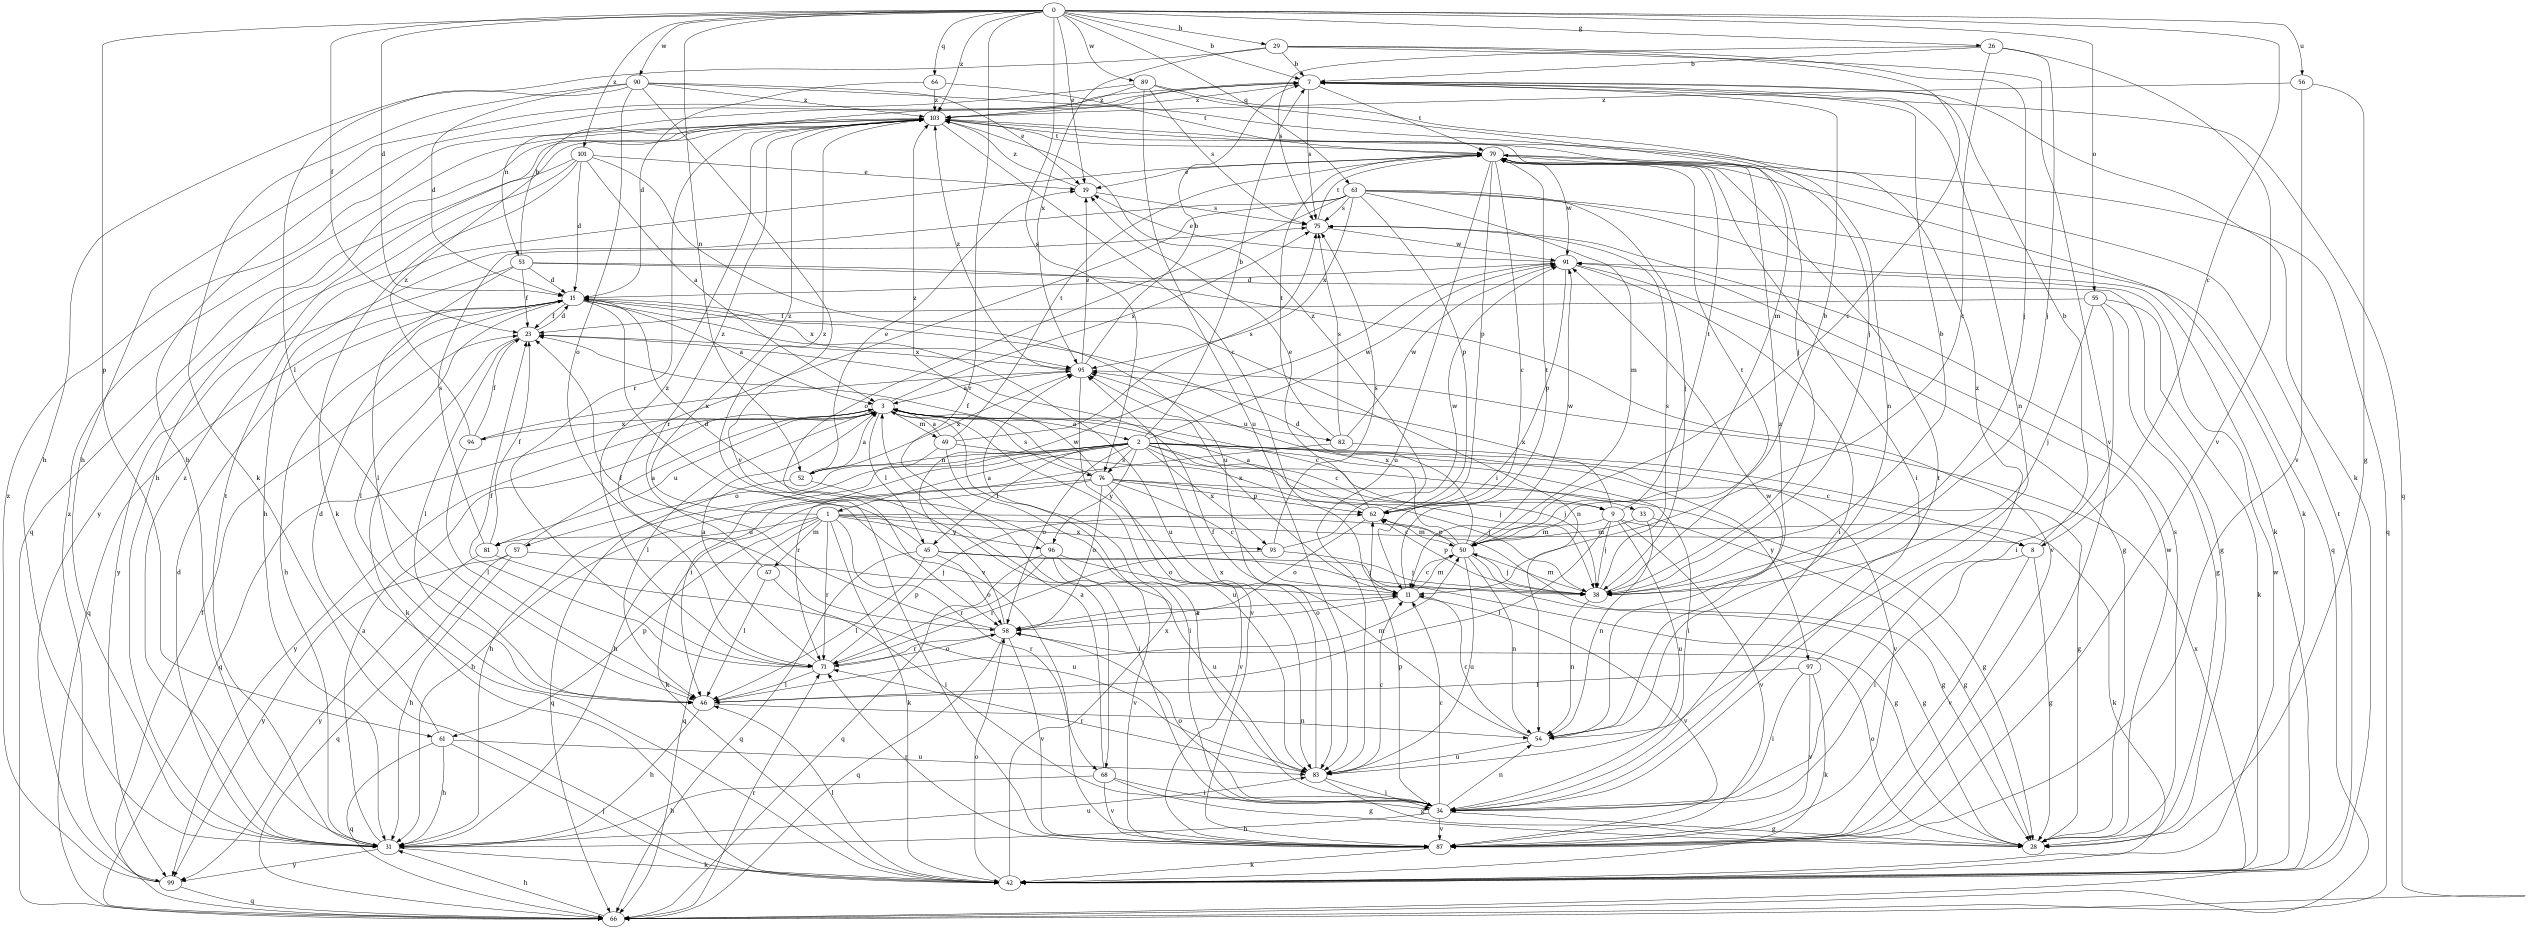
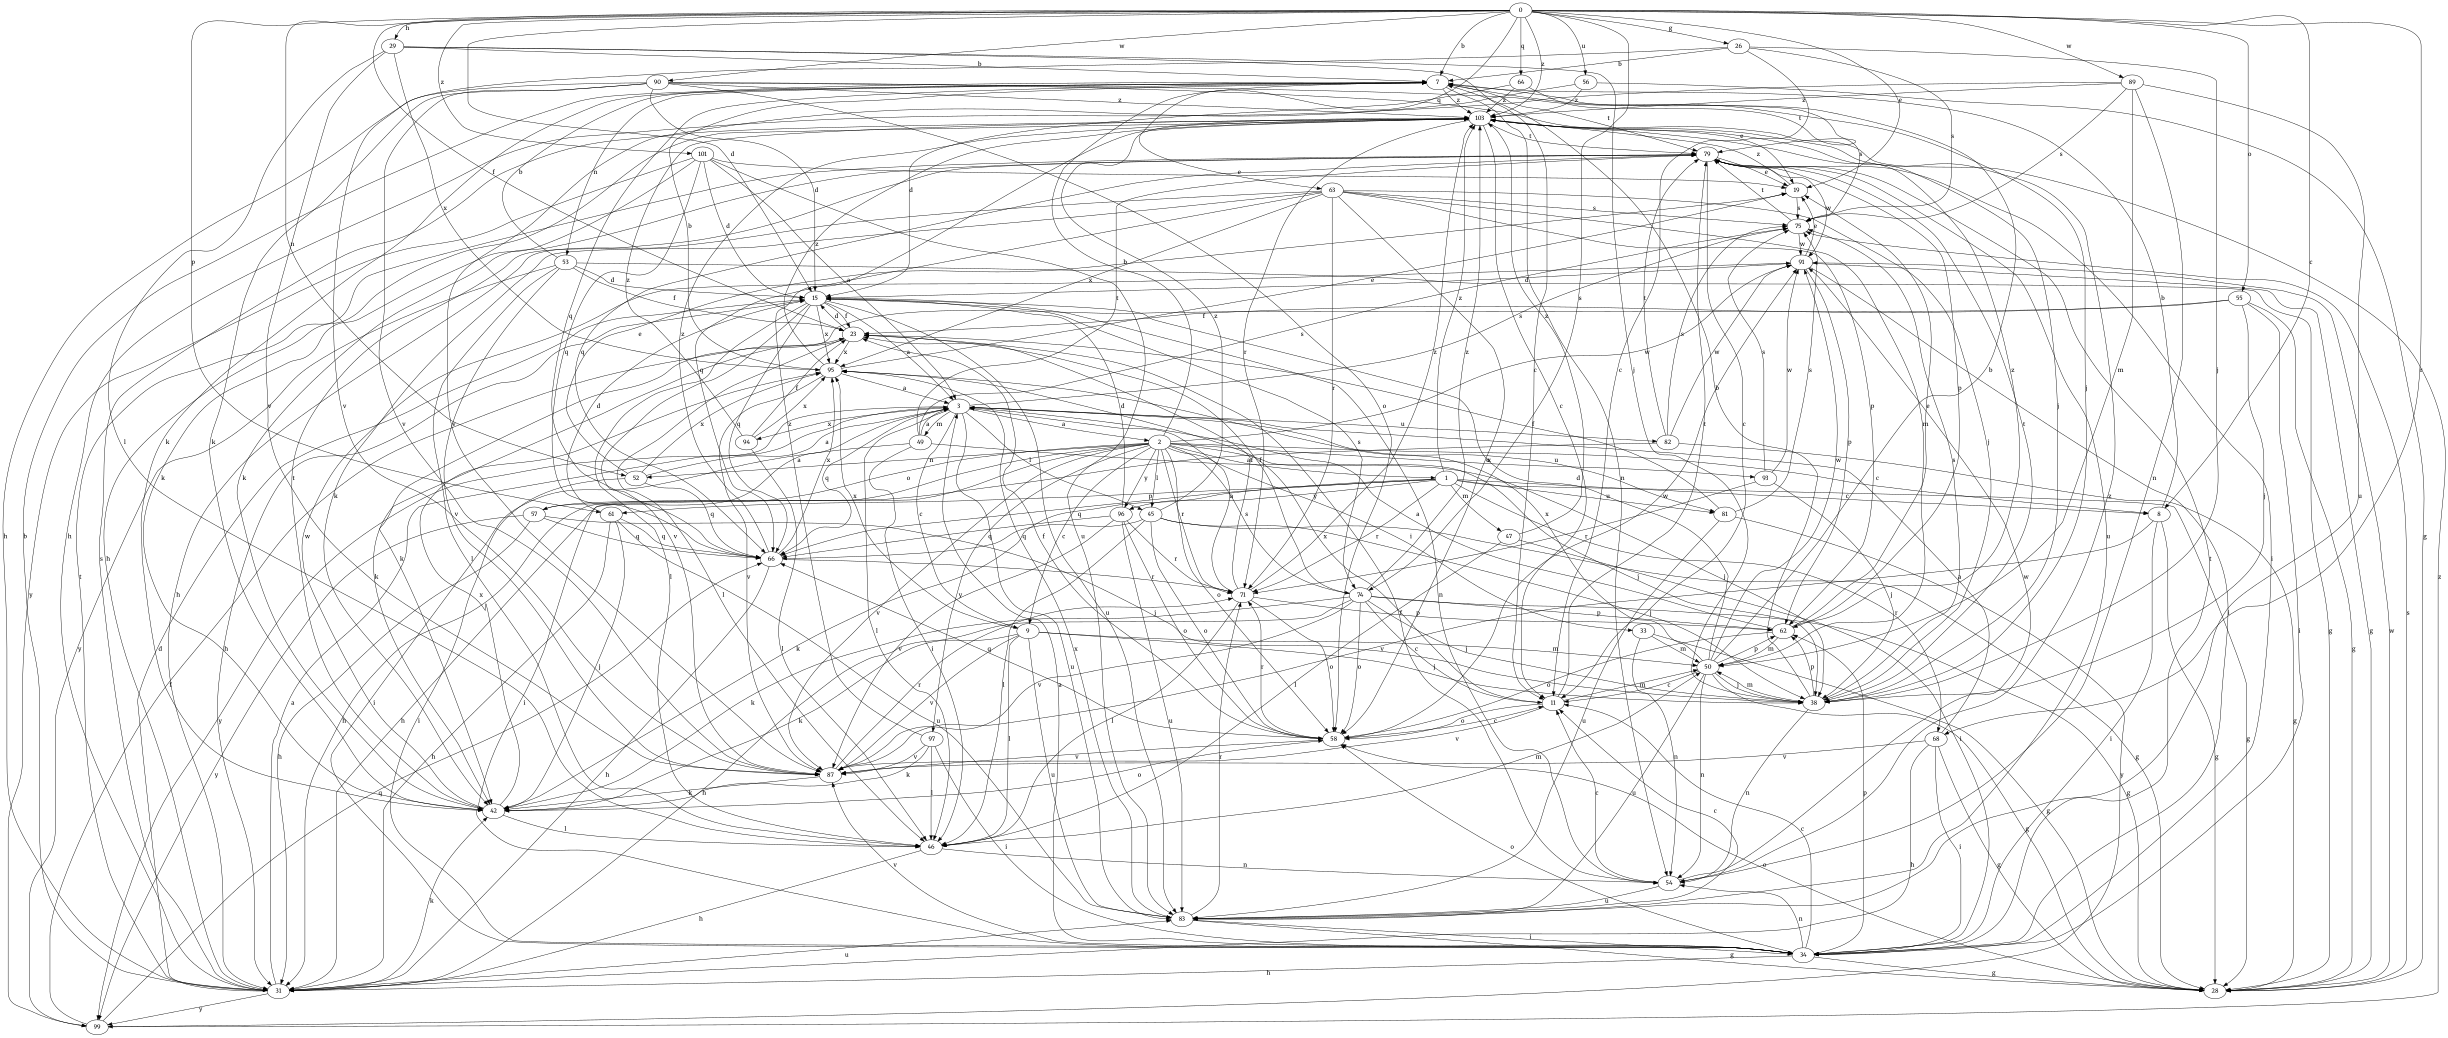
  strict digraph {
    fontname=Merriweather
    node [fontname=Merriweather]
    edge [fontname=Merriweather]
    0
    7
    8
    15
    19
    23
    26
    29
    52
    55
    56
    61
    63
    64
    68
    74
    89
    90
    101
    103
    42
    66
    75
    53
    54
    79
    28
    34
    87
    31
    3
    46
    83
    95
    38
    11
    71
    58
    50
    62
    99
    1
    47
    81
    93
    96
    91
    2
    9
    33
    45
    57
    97
    49
    82
    94
    0 -> 7 [label=b]
    0 -> 8 [label=c]
    0 -> 15 [label=d]
    0 -> 19 [label=e]
    0 -> 23 [label=f]
    0 -> 26 [label=g]
    0 -> 29 [label=h]
    0 -> 52 [label=n]
    0 -> 55 [label=o]
    0 -> 56 [label=u]
    0 -> 61 [label=p]
    0 -> 63 [label=q]
    0 -> 64 [label=q]
    0 -> 68 [label=r]
    0 -> 74 [label=s]
    0 -> 89 [label=w]
    0 -> 90 [label=w]
    0 -> 101 [label=z]
    0 -> 103 [label=z]
    7 -> 103 [label=z]
    7 -> 42 [label=k]
    7 -> 66 [label=q]
    7 -> 75 [label=s]
    7 -> 53 [label=n]
    7 -> 54 [label=n]
    7 -> 79 [label=t]
    8 -> 7 [label=b]
    8 -> 28 [label=g]
    8 -> 34 [label=i]
    8 -> 87 [label=v]
    15 -> 23 [label=f]
    15 -> 66 [label=q]
    15 -> 54 [label=n]
    15 -> 87 [label=v]
    15 -> 31 [label=h]
    15 -> 3 [label=a]
    15 -> 46 [label=l]
    15 -> 83 [label=u]
    15 -> 95 [label=x]
    19 -> 103 [label=z]
    19 -> 75 [label=s]
    23 -> 15 [label=d]
    23 -> 42 [label=k]
    23 -> 46 [label=l]
    23 -> 95 [label=x]
    26 -> 7 [label=b]
    26 -> 75 [label=s]
    26 -> 87 [label=v]
    26 -> 38 [label=j]
    26 -> 11 [label=c]
    29 -> 7 [label=b]
    29 -> 87 [label=v]
    29 -> 46 [label=l]
    29 -> 95 [label=x]
    29 -> 38 [label=j]
    29 -> 11 [label=c]
    52 -> 19 [label=e]
    52 -> 66 [label=q]
    52 -> 34 [label=i]
    52 -> 3 [label=a]
    52 -> 95 [label=x]
    55 -> 23 [label=f]
    55 -> 42 [label=k]
    55 -> 28 [label=g]
    55 -> 34 [label=i]
    55 -> 38 [label=j]
    56 -> 103 [label=z]
    56 -> 28 [label=g]
    56 -> 87 [label=v]
    61 -> 15 [label=d]
    61 -> 42 [label=j]
    61 -> 66 [label=q]
    61 -> 31 [label=h]
    61 -> 83 [label=u]
    63 -> 42 [label=k]
    63 -> 66 [label=q]
    63 -> 75 [label=s]
    63 -> 31 [label=h]
    63 -> 95 [label=x]
    63 -> 38 [label=j]
    63 -> 71 [label=r]
    63 -> 58 [label=o]
    63 -> 50 [label=m]
    63 -> 62 [label=p]
    64 -> 15 [label=d]
    64 -> 103 [label=z]
    64 -> 79 [label=t]
    68 -> 28 [label=g]
    68 -> 34 [label=i]
    68 -> 87 [label=v]
    68 -> 31 [label=h]
    68 -> 3 [label=a]
    74 -> 23 [label=f]
    74 -> 103 [label=z]
    74 -> 42 [label=k]
    74 -> 28 [label=g]
    74 -> 87 [label=v]
    74 -> 31 [label=h]
    74 -> 38 [label=j]
    74 -> 11 [label=c]
    74 -> 58 [label=o]
    74 -> 62 [label=p]
    89 -> 103 [label=z]
    89 -> 75 [label=s]
    89 -> 54 [label=n]
    89 -> 31 [label=h]
    89 -> 83 [label=u]
    89 -> 50 [label=m]
    90 -> 15 [label=d]
    90 -> 19 [label=e]
    90 -> 103 [label=z]
    90 -> 42 [label=k]
    90 -> 87 [label=v]
    90 -> 31 [label=h]
    90 -> 38 [label=j]
    90 -> 58 [label=o]
    101 -> 15 [label=d]
    101 -> 19 [label=e]
    101 -> 42 [label=k]
    101 -> 66 [label=q]
    101 -> 3 [label=a]
    101 -> 83 [label=u]
    101 -> 99 [label=y]
    103 -> 79 [label=t]
    103 -> 31 [label=h]
    103 -> 38 [label=j]
    103 -> 11 [label=c]
    103 -> 71 [label=r]
    42 -> 79 [label=t]
    42 -> 46 [label=l]
    42 -> 95 [label=x]
    42 -> 58 [label=o]
    42 -> 91 [label=w]
    66 -> 103 [label=z]
    66 -> 31 [label=h]
    66 -> 95 [label=x]
    66 -> 71 [label=r]
    75 -> 79 [label=t]
    75 -> 91 [label=w]
    53 -> 7 [label=b]
    53 -> 15 [label=d]
    53 -> 23 [label=f]
    53 -> 28 [label=g]
    53 -> 87 [label=v]
    53 -> 46 [label=l]
    53 -> 99 [label=y]
    54 -> 23 [label=f]
    54 -> 103 [label=z]
    54 -> 83 [label=u]
    54 -> 11 [label=c]
    54 -> 91 [label=w]
    79 -> 19 [label=e]
    79 -> 42 [label=k]
    79 -> 66 [label=q]
    79 -> 34 [label=i]
    79 -> 83 [label=u]
    79 -> 11 [label=c]
    79 -> 62 [label=p]
    79 -> 91 [label=w]
    28 -> 75 [label=s]
    28 -> 58 [label=o]
    28 -> 91 [label=w]
    34 -> 54 [label=n]
    34 -> 79 [label=t]
    34 -> 28 [label=g]
    34 -> 87 [label=v]
    34 -> 31 [label=h]
    34 -> 3 [label=a]
    34 -> 11 [label=c]
    34 -> 58 [label=o]
    34 -> 62 [label=p]
    87 -> 42 [label=k]
    87 -> 71 [label=r]
    31 -> 7 [label=b]
    31 -> 15 [label=d]
-   31 -> 103 [label=z]
+   31 -> 103 [label=s]
    31 -> 42 [label=k]
    31 -> 79 [label=t]
    31 -> 3 [label=a]
    31 -> 83 [label=u]
    31 -> 99 [label=y]
-   3 -> 74 [label=s]
+   15 -> 74 [label=s]
    3 -> 66 [label=q]
    3 -> 75 [label=s]
    3 -> 46 [label=l]
    3 -> 83 [label=u]
    3 -> 99 [label=y]
    3 -> 81 [label=u]
    3 -> 2 [label=a]
    3 -> 9 [label=c]
    3 -> 45 [label=l]
    3 -> 49 [label=m]
    3 -> 82 [label=u]
    3 -> 94 [label=x]
    46 -> 54 [label=n]
    46 -> 31 [label=h]
    46 -> 50 [label=m]
    83 -> 28 [label=g]
    83 -> 34 [label=i]
    83 -> 95 [label=x]
    83 -> 11 [label=c]
    83 -> 71 [label=r]
    95 -> 7 [label=b]
    95 -> 19 [label=e]
    95 -> 103 [label=z]
    95 -> 87 [label=v]
    95 -> 3 [label=a]
    38 -> 7 [label=b]
    38 -> 75 [label=s]
    38 -> 54 [label=n]
    38 -> 79 [label=t]
    38 -> 50 [label=m]
    38 -> 62 [label=p]
    11 -> 79 [label=t]
    11 -> 87 [label=v]
    11 -> 95 [label=x]
    11 -> 58 [label=o]
    11 -> 50 [label=m]
    71 -> 23 [label=f]
    71 -> 103 [label=z]
    71 -> 3 [label=a]
    71 -> 46 [label=l]
    71 -> 58 [label=o]
    71 -> 62 [label=p]
    58 -> 23 [label=f]
    58 -> 66 [label=q]
    58 -> 87 [label=v]
    58 -> 11 [label=c]
    58 -> 71 [label=r]
    58 -> 91 [label=w]
    50 -> 7 [label=b]
    50 -> 15 [label=d]
    50 -> 54 [label=n]
    50 -> 28 [label=g]
    50 -> 83 [label=u]
    50 -> 95 [label=x]
    50 -> 38 [label=j]
    50 -> 11 [label=c]
    50 -> 62 [label=p]
    50 -> 91 [label=w]
    62 -> 19 [label=e]
    62 -> 103 [label=z]
    62 -> 3 [label=a]
    62 -> 58 [label=o]
    62 -> 50 [label=m]
    99 -> 23 [label=f]
    99 -> 103 [label=z]
    99 -> 66 [label=q]
    1 -> 8 [label=c]
    1 -> 61 [label=p]
    1 -> 68 [label=r]
    1 -> 103 [label=z]
    1 -> 42 [label=k]
    1 -> 66 [label=q]
    1 -> 28 [label=g]
    1 -> 71 [label=r]
    1 -> 47 [label=m]
    1 -> 81 [label=u]
-   1 -> 93 [label=x]
    1 -> 96 [label=y]
    47 -> 103 [label=z]
    47 -> 34 [label=i]
    47 -> 46 [label=l]
    81 -> 23 [label=f]
    81 -> 75 [label=s]
    81 -> 83 [label=u]
    81 -> 99 [label=y]
    93 -> 75 [label=s]
    93 -> 38 [label=j]
    93 -> 71 [label=r]
    93 -> 91 [label=w]
    96 -> 15 [label=d]
    96 -> 66 [label=q]
    96 -> 87 [label=v]
    96 -> 83 [label=u]
    96 -> 71 [label=r]
-   96 -> 11 [label=o]
+   96 -> 58 [label=o]
    91 -> 15 [label=d]
    91 -> 19 [label=e]
    91 -> 28 [label=g]
    91 -> 34 [label=i]
    91 -> 62 [label=p]
    2 -> 7 [label=b]
    2 -> 8 [label=c]
    2 -> 52 [label=n]
    2 -> 74 [label=s]
    2 -> 34 [label=i]
    2 -> 87 [label=v]
    2 -> 31 [label=h]
    2 -> 38 [label=j]
    2 -> 71 [label=r]
    2 -> 58 [label=o]
    2 -> 1 [label=a]
    2 -> 93 [label=x]
    2 -> 96 [label=y]
    2 -> 91 [label=w]
    2 -> 9 [label=c]
    2 -> 33 [label=i]
    2 -> 45 [label=l]
    2 -> 57 [label=o]
    2 -> 97 [label=y]
    9 -> 42 [label=k]
-   9 -> 79 [label=t]
    9 -> 87 [label=v]
    9 -> 46 [label=l]
    9 -> 83 [label=u]
    9 -> 95 [label=x]
    9 -> 38 [label=j]
    9 -> 50 [label=m]
    33 -> 54 [label=n]
    33 -> 28 [label=g]
    33 -> 50 [label=m]
    45 -> 103 [label=z]
    45 -> 66 [label=q]
    45 -> 28 [label=g]
    45 -> 46 [label=l]
    45 -> 38 [label=j]
    45 -> 58 [label=o]
    57 -> 66 [label=q]
    57 -> 31 [label=h]
    57 -> 3 [label=a]
    57 -> 38 [label=j]
    57 -> 99 [label=y]
    97 -> 103 [label=z]
    97 -> 42 [label=k]
    97 -> 34 [label=i]
    97 -> 87 [label=v]
    97 -> 46 [label=l]
    49 -> 75 [label=s]
    49 -> 79 [label=t]
    49 -> 34 [label=i]
    49 -> 3 [label=a]
    49 -> 46 [label=i]
    49 -> 38 [label=j]
    82 -> 75 [label=s]
    82 -> 79 [label=t]
    82 -> 28 [label=g]
    82 -> 31 [label=h]
    82 -> 91 [label=w]
    94 -> 23 [label=f]
    94 -> 103 [label=z]
    94 -> 46 [label=l]
    94 -> 95 [label=x]
  }
